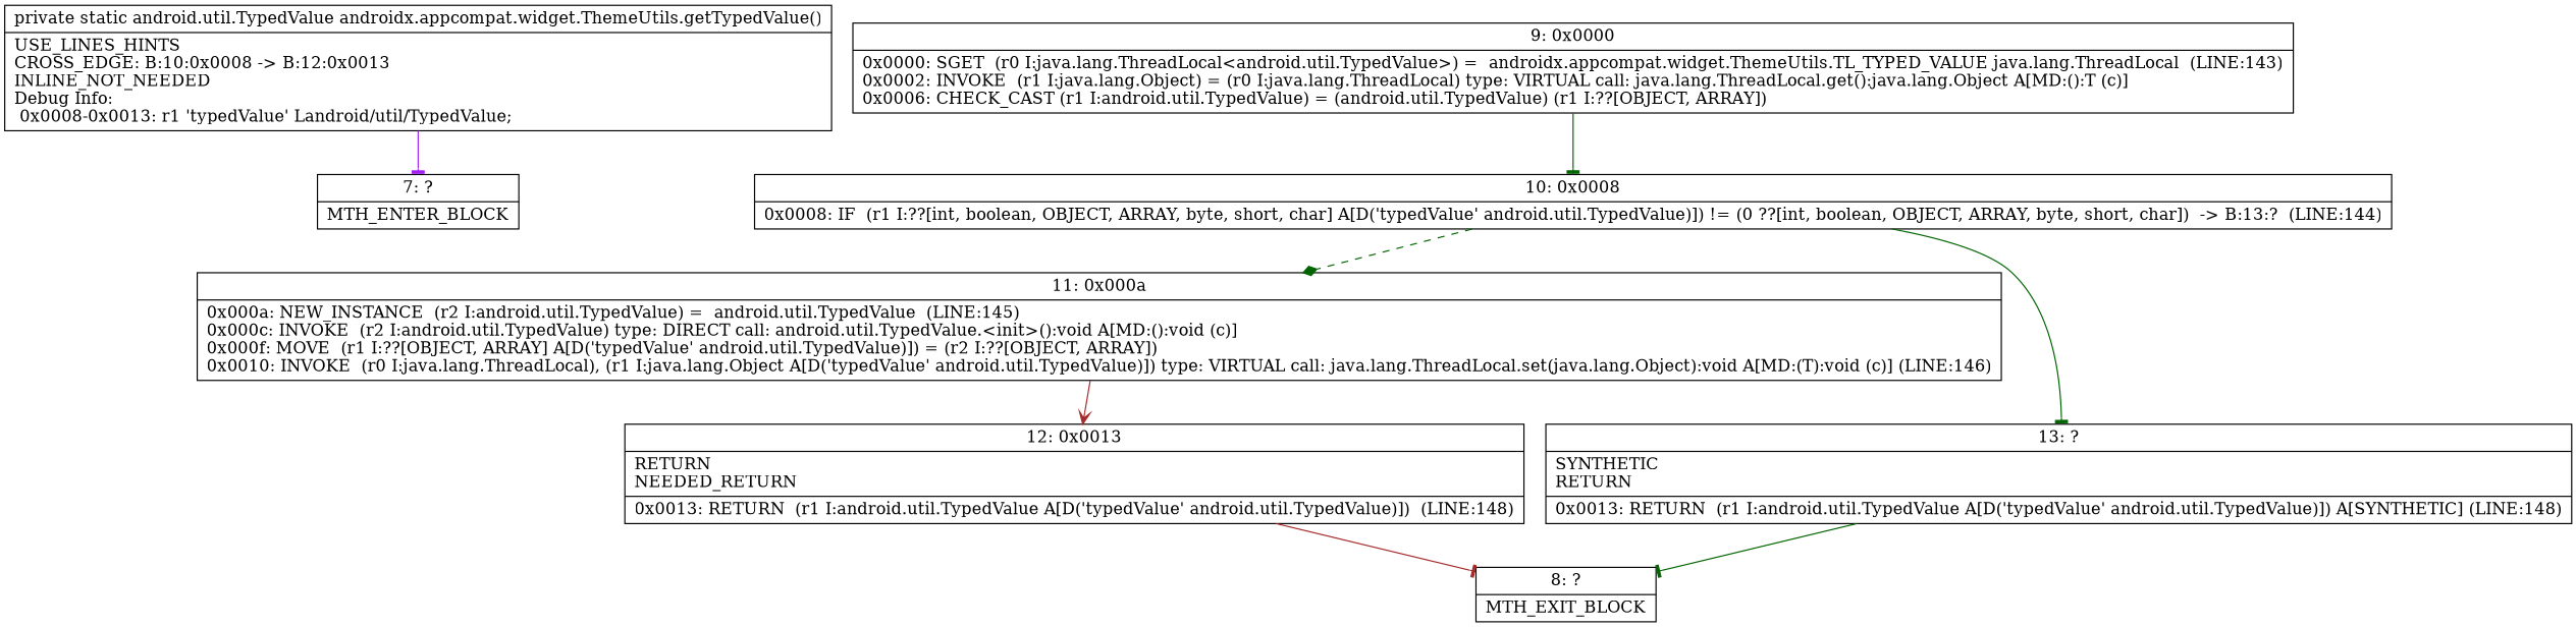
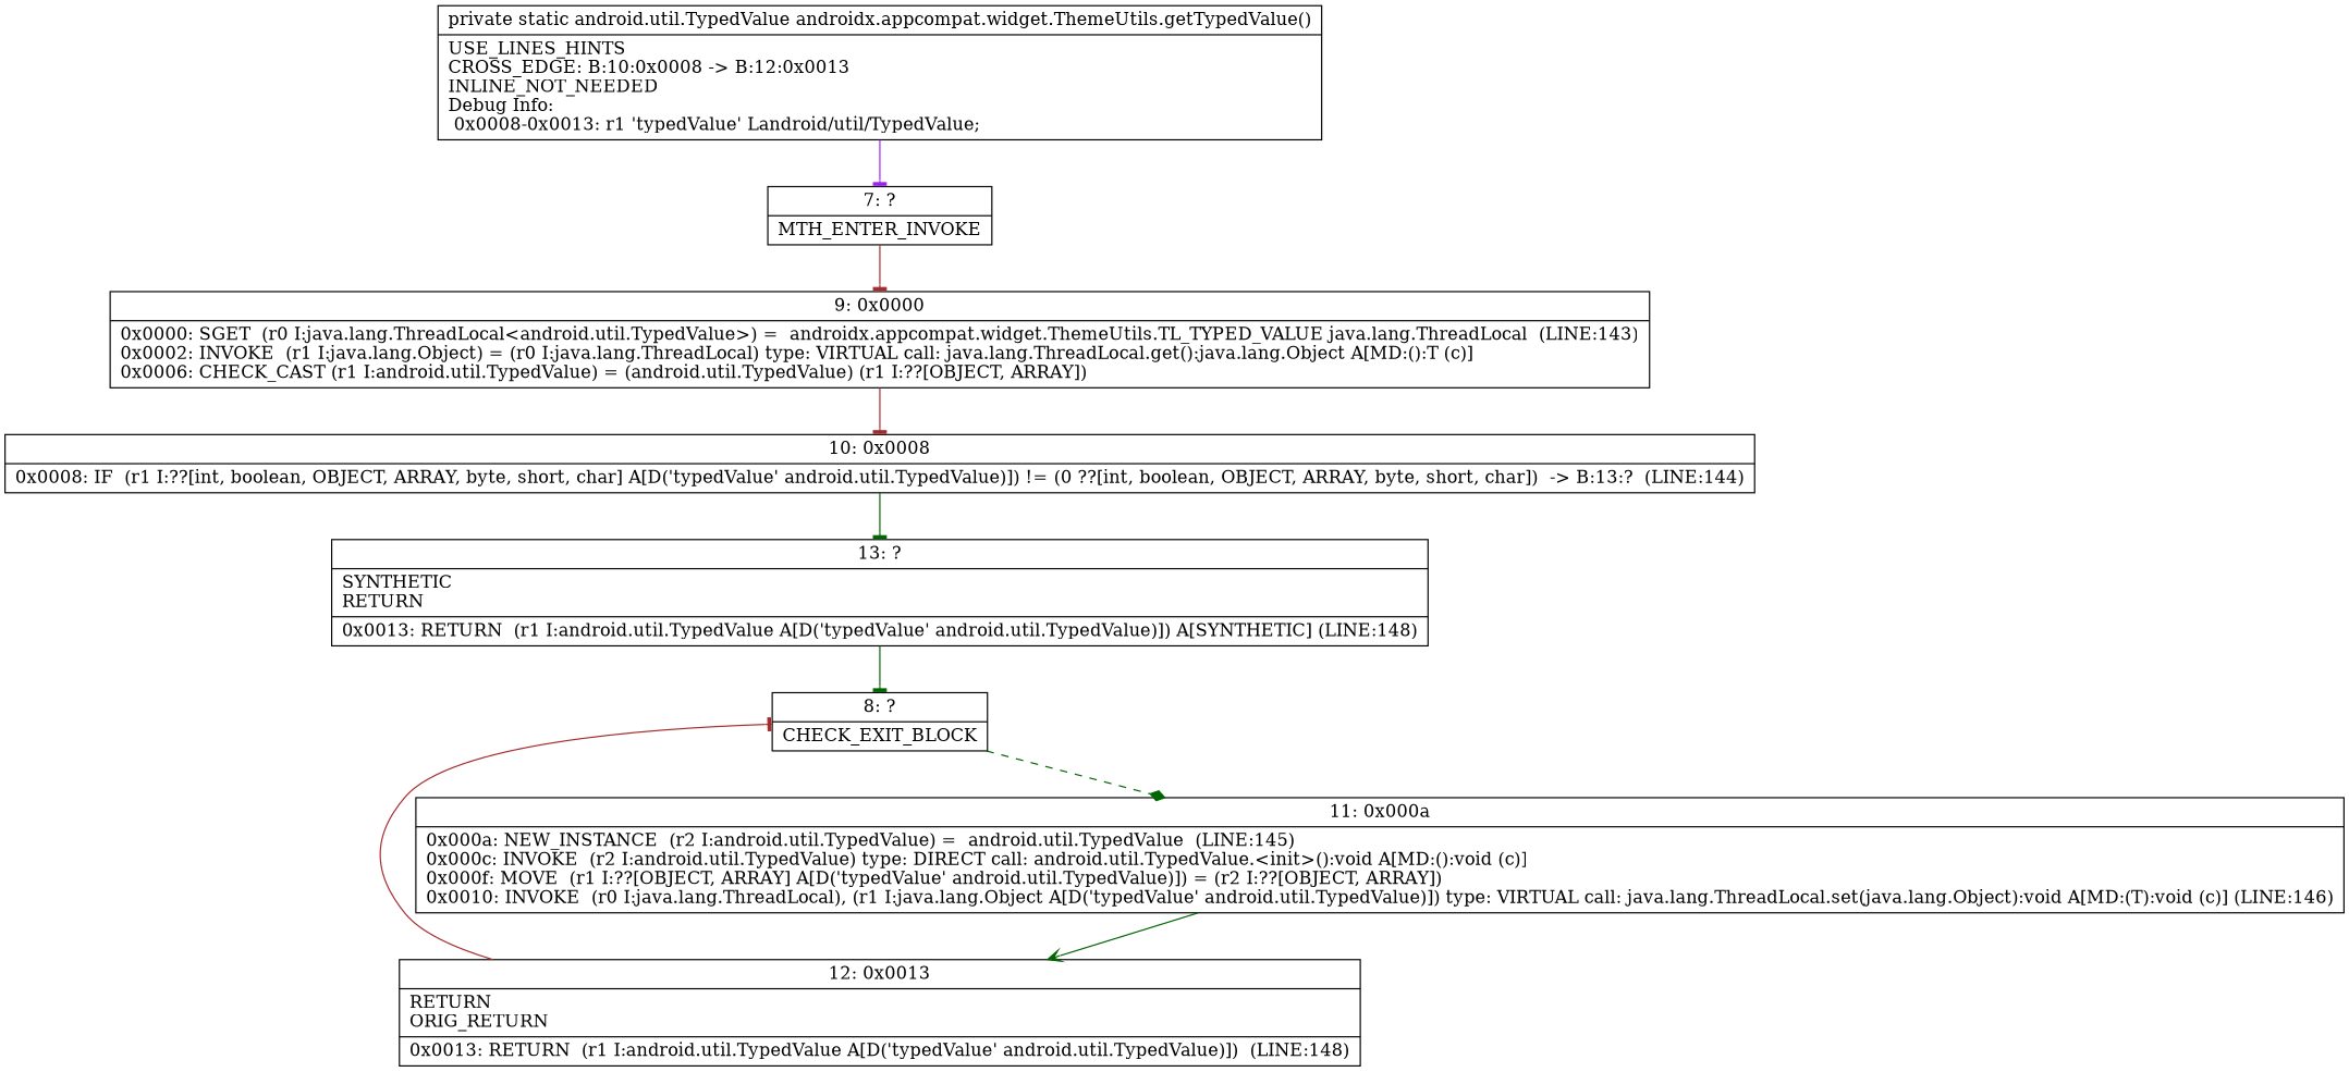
  digraph {
    node [shape=record]
    edge [arrowhead=tee color=darkgreen]
-   n1 [label="{7\:\ ?|MTH_ENTER_BLOCK\l}"]
+   n1 [label="{7\:\ ?|MTH_ENTER_INVOKE\l}"]
    n2 [label="{9\:\ 0x0000|0x0000: SGET  (r0 I:java.lang.ThreadLocal\<android.util.TypedValue\>) =  androidx.appcompat.widget.ThemeUtils.TL_TYPED_VALUE java.lang.ThreadLocal  (LINE:143)\l0x0002: INVOKE  (r1 I:java.lang.Object) = (r0 I:java.lang.ThreadLocal) type: VIRTUAL call: java.lang.ThreadLocal.get():java.lang.Object A[MD:():T (c)]\l0x0006: CHECK_CAST (r1 I:android.util.TypedValue) = (android.util.TypedValue) (r1 I:??[OBJECT, ARRAY]) \l}"]
    n3 [label="{10\:\ 0x0008|0x0008: IF  (r1 I:??[int, boolean, OBJECT, ARRAY, byte, short, char] A[D('typedValue' android.util.TypedValue)]) != (0 ??[int, boolean, OBJECT, ARRAY, byte, short, char])  \-\> B:13:?  (LINE:144)\l}"]
    n4 [label="{11\:\ 0x000a|0x000a: NEW_INSTANCE  (r2 I:android.util.TypedValue) =  android.util.TypedValue  (LINE:145)\l0x000c: INVOKE  (r2 I:android.util.TypedValue) type: DIRECT call: android.util.TypedValue.\<init\>():void A[MD:():void (c)]\l0x000f: MOVE  (r1 I:??[OBJECT, ARRAY] A[D('typedValue' android.util.TypedValue)]) = (r2 I:??[OBJECT, ARRAY]) \l0x0010: INVOKE  (r0 I:java.lang.ThreadLocal), (r1 I:java.lang.Object A[D('typedValue' android.util.TypedValue)]) type: VIRTUAL call: java.lang.ThreadLocal.set(java.lang.Object):void A[MD:(T):void (c)] (LINE:146)\l}"]
    n5 [label="{13\:\ ?|SYNTHETIC\lRETURN\l|0x0013: RETURN  (r1 I:android.util.TypedValue A[D('typedValue' android.util.TypedValue)]) A[SYNTHETIC] (LINE:148)\l}"]
-   n6 [label="{12\:\ 0x0013|RETURN\lNEEDED_RETURN\l|0x0013: RETURN  (r1 I:android.util.TypedValue A[D('typedValue' android.util.TypedValue)])  (LINE:148)\l}"]
-   n7 [label="{8\:\ ?|MTH_EXIT_BLOCK\l}"]
+   n6 [label="{12\:\ 0x0013|RETURN\lORIG_RETURN\l|0x0013: RETURN  (r1 I:android.util.TypedValue A[D('typedValue' android.util.TypedValue)])  (LINE:148)\l}"]
+   n7 [label="{8\:\ ?|CHECK_EXIT_BLOCK\l}"]
    n8 [label="{private static android.util.TypedValue androidx.appcompat.widget.ThemeUtils.getTypedValue()  | USE_LINES_HINTS\lCROSS_EDGE: B:10:0x0008 \-\> B:12:0x0013\lINLINE_NOT_NEEDED\lDebug Info:\l  0x0008\-0x0013: r1 'typedValue' Landroid\/util\/TypedValue;\l}"]
-   n2 -> n3
-   n3 -> n4 [arrowhead=diamond style=dashed]
+   n1 -> n2 [color=brown]
+   n2 -> n3 [color=brown]
+   n7 -> n4 [arrowhead=diamond style=dashed]
    n3 -> n5
-   n4 -> n6 [arrowhead=vee color=brown]
+   n4 -> n6 [arrowhead=vee]
    n5 -> n7
    n6 -> n7 [color=brown]
    n8 -> n1 [color=purple]
  }
